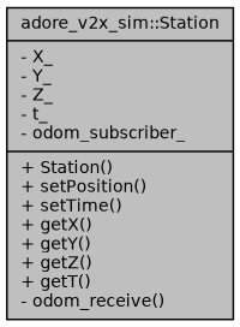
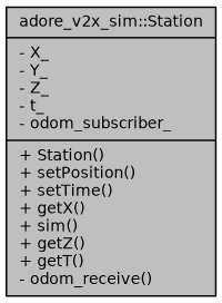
  digraph {
-   n1 [color=black fillcolor=grey75 fontcolor=black fontname=Helvetica fontsize=10 height=0.2 label="{adore_v2x_sim::Station\n|- X_\l- Y_\l- Z_\l- t_\l- odom_subscriber_\l|+ Station()\l+ setPosition()\l+ setTime()\l+ getX()\l+ getY()\l+ getZ()\l+ getT()\l- odom_receive()\l}" shape=record style=filled width=0.4]
+   n1 [color=black fillcolor=grey75 fontcolor=black fontname=Helvetica fontsize=10 height=0.2 label="{adore_v2x_sim::Station\n|- X_\l- Y_\l- Z_\l- t_\l- odom_subscriber_\l|+ Station()\l+ setPosition()\l+ setTime()\l+ getX()\l+ sim()\l+ getZ()\l+ getT()\l- odom_receive()\l}" shape=record style=filled width=0.4]
  }
